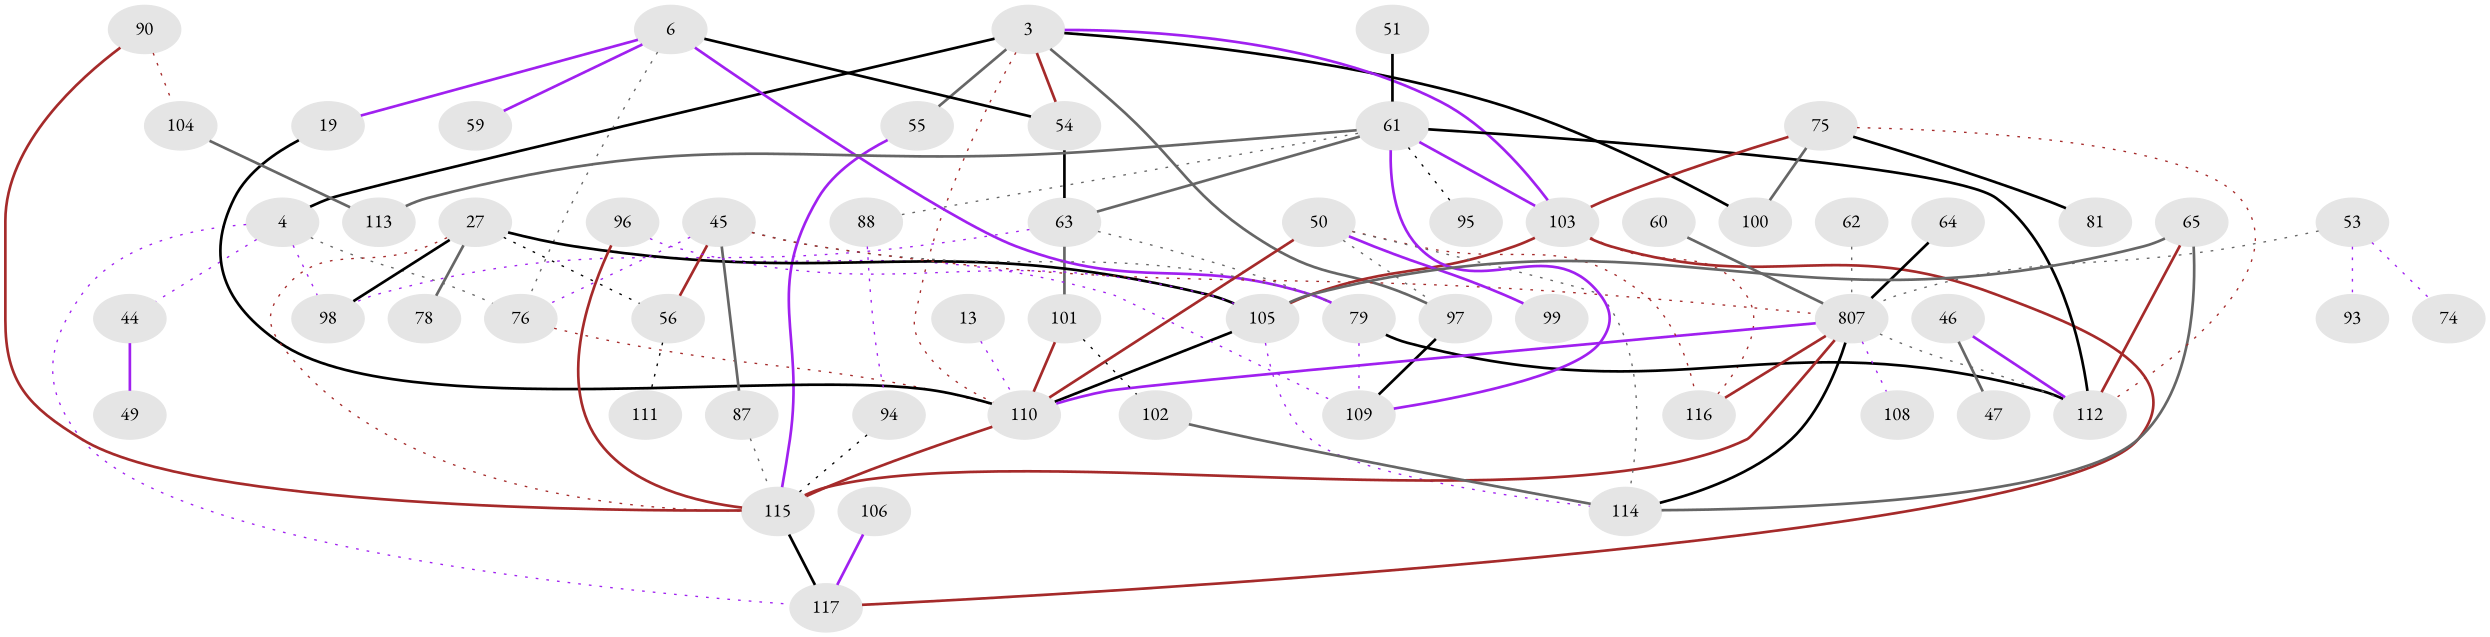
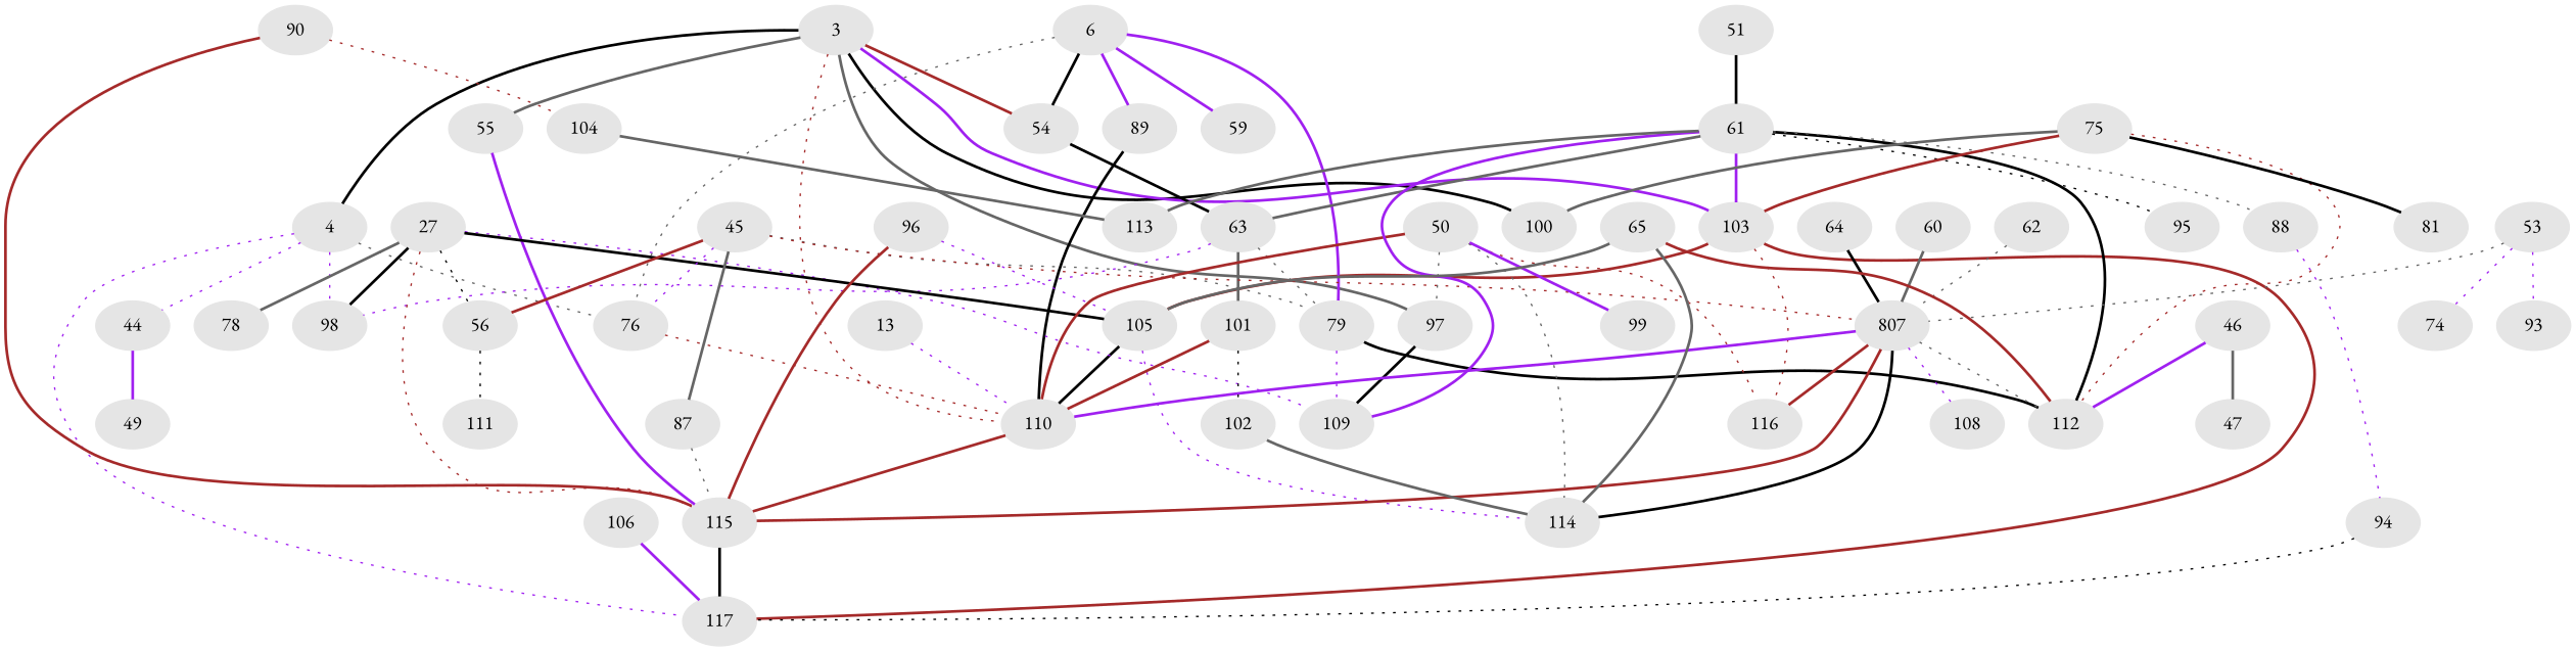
  graph {
    fontname="EB Garamond"
    node [color=gray90 fontname="EB Garamond" style=filled]
    edge [color=purple fontname="EB Garamond" style=bold]
    3 [super="+1"]
    4
    54 [super="+5"]
    55
    97 [super="+14+91"]
    100
    103 [super="+67+80"]
    110 [super="+73+41+68"]
    44
    76 [super="+22+72"]
    98 [super="+37+77"]
    117 [super="+83"]
    63 [super="+58"]
    115 [super="+21"]
    109 [super="+16"]
    105 [super="+92"]
    116 [super="+85"]
    49
    6
-   19
+   19 [label=89]
    59
    79 [super="+12+10"]
    112 [super="+15"]
    13
    n25 [label=27 super="+23+20"]
    56 [super="+33"]
    78
    111
    114 [super="+32+89"]
    45 [super="+26"]
    87
    n32 [label=807 super="+66+82+69"]
    108
    46
    47
    50 [super="+35"]
    99
    61 [super="+36+31"]
    88
    95
    113
    51
    53 [super="+43"]
    74
    93
    101 [super="+84+39"]
    60
    94 [super="+27"]
    62
    102
    64
    65 [super="+42"]
    75 [super="+24+48+52"]
    81
    90
    104
    96
    106
    3 -- 4 [color=black weight=2]
    3 -- 54 [color=brown]
    3 -- 55 [color=gray40]
    3 -- 97 [color=gray40]
    3 -- 100 [color=black]
    3 -- 103 [weight=2]
    3 -- 110 [color=brown style=dotted weight=2]
    4 -- 44 [style=dotted]
    4 -- 76 [color=gray40 style=dotted]
    4 -- 98 [style=dotted]
    4 -- 117 [style=dotted]
    54 -- 63 [color=black]
    55 -- 115
    97 -- 109 [color=black]
    103 -- 117 [color=brown]
    103 -- 105 [color=brown]
    103 -- 116 [color=brown style=dotted]
    110 -- 115 [color=brown weight=2]
    44 -- 49
    76 -- 110 [color=brown style=dotted]
    63 -- 98 [style=dotted]
    63 -- 79 [color=gray40 style=dotted]
    63 -- 101 [color=gray40]
    115 -- 117 [color=black]
    105 -- 110 [color=black]
    105 -- 114 [style=dotted]
    6 -- 54 [color=black weight=2]
    6 -- 76 [color=gray40 style=dotted]
    6 -- 19
    6 -- 59
    6 -- 79
    19 -- 110 [color=black]
    79 -- 109 [style=dotted weight=2]
    79 -- 112 [color=black weight=2]
    13 -- 110 [style=dotted]
    n25 -- 98 [color=black]
    n25 -- 115 [color=brown style=dotted weight=2]
    n25 -- 109 [style=dotted]
    n25 -- 105 [color=black]
    n25 -- 56 [color=black style=dotted]
    n25 -- 78 [color=gray40]
    56 -- 111 [color=black style=dotted]
    45 -- 76 [style=dotted]
    45 -- 79 [color=gray40 style=dotted weight=2]
    45 -- 56 [color=brown]
    45 -- 87 [color=gray40]
    45 -- n32 [color=brown style=dotted weight=3]
    87 -- 115 [color=gray40 style=dotted]
    n32 -- 110 [weight=2]
    n32 -- 115 [color=brown]
    n32 -- 116 [color=brown]
    n32 -- 112 [color=gray40 style=dotted weight=2]
    n32 -- 114 [color=black weight=2]
    n32 -- 108 [style=dotted]
    46 -- 112
    46 -- 47 [color=gray40]
    50 -- 97 [color=gray40 style=dotted]
    50 -- 110 [color=brown]
    50 -- 116 [color=brown style=dotted]
    50 -- 114 [color=gray40 style=dotted weight=2]
    50 -- 99
    61 -- 103
    61 -- 63 [color=gray40]
    61 -- 109
    61 -- 112 [color=black]
    61 -- 88 [color=gray40 style=dotted]
    61 -- 95 [color=black style=dotted]
    61 -- 113 [color=gray40]
    88 -- 94 [style=dotted]
    51 -- 61 [color=black]
    53 -- n32 [color=gray40 style=dotted]
    53 -- 74 [style=dotted]
    53 -- 93 [style=dotted weight=2]
    101 -- 110 [color=brown weight=3]
    101 -- 102 [color=black style=dotted]
    60 -- n32 [color=gray40]
-   94 -- 115 [color=black style=dotted]
+   94 -- 117 [color=black style=dotted]
    62 -- n32 [color=gray40 style=dotted]
    102 -- 114 [color=gray40]
    64 -- n32 [color=black]
    65 -- 105 [color=gray40]
    65 -- 112 [color=brown weight=2]
    65 -- 114 [color=gray40]
    75 -- 100 [color=gray40]
    75 -- 103 [color=brown]
    75 -- 112 [color=brown style=dotted]
    75 -- 81 [color=black]
    90 -- 115 [color=brown]
    90 -- 104 [color=brown style=dotted]
    104 -- 113 [color=gray40]
    96 -- 115 [color=brown]
    96 -- 105 [style=dotted]
    106 -- 117
  }
